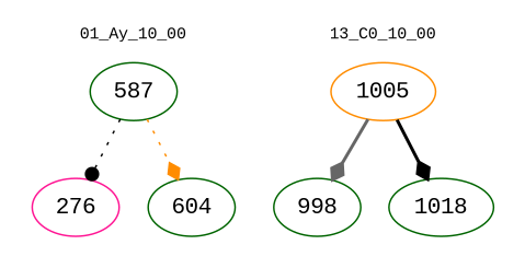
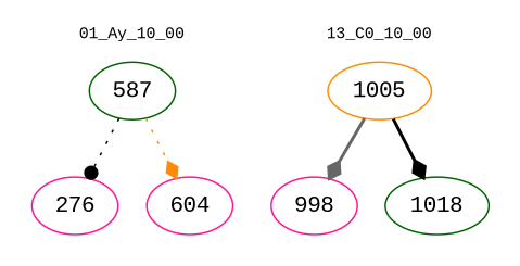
  digraph {
    fontname="Liberation Mono"
    node [color=darkgreen fontname="Liberation Mono"]
    edge [arrowhead=diamond color=black fontname="Liberation Mono" style=dotted]
    n1 [label=587]
    n2 [color=deeppink label=276]
-   n3 [label=604]
+   n3 [color=deeppink label=604]
    n4 [color=darkorange label=1005]
-   n5 [label=998]
+   n5 [color=deeppink label=998]
    n6 [label=1018]
    subgraph cluster_1 {
      color=white
      fontsize=10
      label="01_Ay_10_00"
      n1
      n2
      n3
    }
    subgraph cluster_2 {
      color=white
      fontsize=10
      label="13_C0_10_00"
      n4
      n5
      n6
    }
    n1 -> n2 [arrowhead=dot]
    n1 -> n3 [color=darkorange]
    n4 -> n5 [color=gray40 style=bold]
    n4 -> n6 [style=bold]
  }
